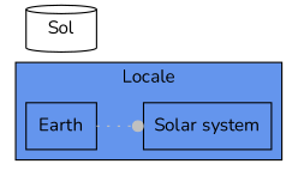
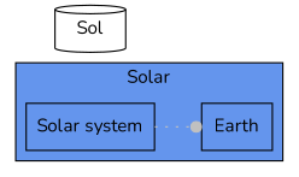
  digraph {
    rankdir=LR
    fontname=Nunito
    node [shape=box fontname=Nunito]
    "Solar system"
    Earth
    Sol [shape=cylinder]
    subgraph cluster_1 {
      bgcolor=cornflowerblue
-     label=Locale
+     label=Solar
      "Solar system"
      Earth
    }
-   Earth -> "Solar system" [arrowhead=dot color=grey style=dotted fontname=Nunito]
+   "Solar system" -> Earth [arrowhead=dot color=grey style=dotted fontname=Nunito]
  }
